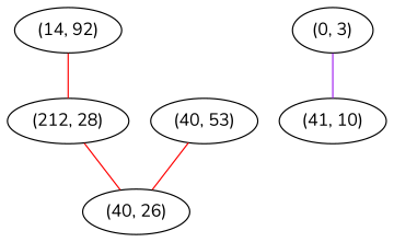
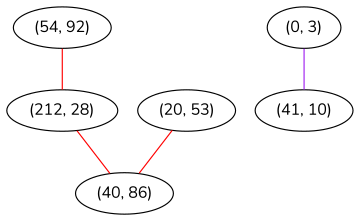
  graph {
    fontname=Nunito
    node [fontname=Nunito]
    edge [color=red fontname=Nunito weight=1]
-   "(14, 92)"
+   "(14, 92)" [label="(54, 92)"]
    "(212, 28)"
-   "(40, 26)"
+   "(40, 26)" [label="(40, 86)"]
    n4 [label="(0, 3)"]
    "(41, 10)"
-   "(20, 53)" [label="(40, 53)"]
+   "(20, 53)"
    "(14, 92)" -- "(212, 28)"
    "(212, 28)" -- "(40, 26)"
    n4 -- "(41, 10)" [color=purple weight=4]
    "(20, 53)" -- "(40, 26)"
  }
